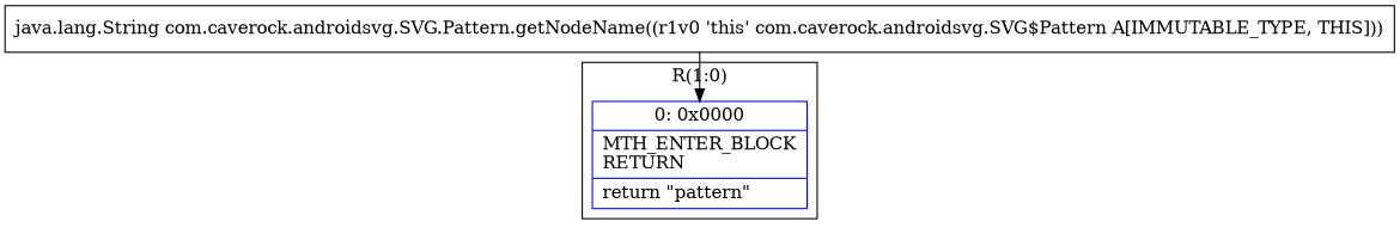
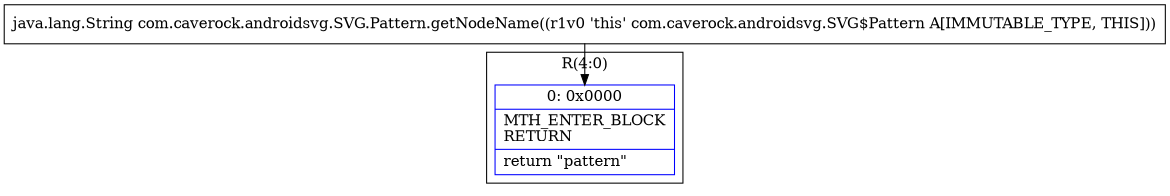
  digraph {
    node [shape=record]
    n1 [color=blue label="{0\:\ 0x0000|MTH_ENTER_BLOCK\lRETURN\l|return \"pattern\"\l}"]
    n2 [label="{java.lang.String com.caverock.androidsvg.SVG.Pattern.getNodeName((r1v0 'this' com.caverock.androidsvg.SVG$Pattern A[IMMUTABLE_TYPE, THIS])) }"]
    subgraph cluster_1 {
-     label="R(1:0)"
+     label="R(4:0)"
      n1
    }
    n2 -> n1
  }
